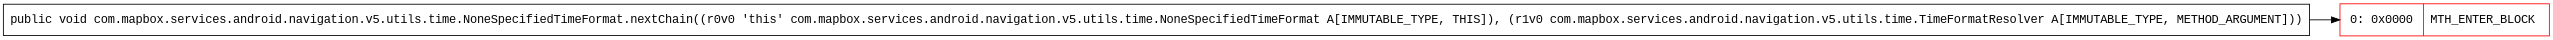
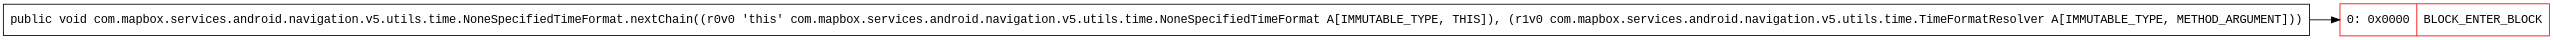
  digraph {
    rankdir=LR
    fontname="Liberation Mono"
    node [shape=record fontname="Liberation Mono"]
-   n1 [color=red label="{0\:\ 0x0000|MTH_ENTER_BLOCK\l}"]
+   n1 [color=red label="{0\:\ 0x0000|BLOCK_ENTER_BLOCK\l}"]
    n2 [label="{public void com.mapbox.services.android.navigation.v5.utils.time.NoneSpecifiedTimeFormat.nextChain((r0v0 'this' com.mapbox.services.android.navigation.v5.utils.time.NoneSpecifiedTimeFormat A[IMMUTABLE_TYPE, THIS]), (r1v0 com.mapbox.services.android.navigation.v5.utils.time.TimeFormatResolver A[IMMUTABLE_TYPE, METHOD_ARGUMENT])) }"]
    subgraph cluster_1 {
      label="R(0)"
    }
    n2 -> n1 [fontname="Liberation Mono"]
  }
